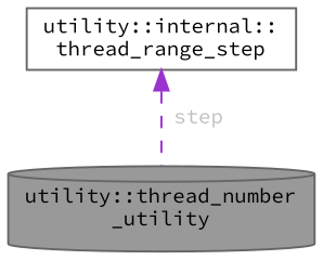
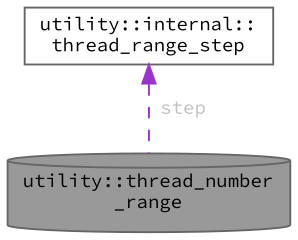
  digraph {
    fontname="Source Code Pro"
    node [color=gray40 fontname="Source Code Pro" fontsize=10 style=filled]
-   n1 [fillcolor=grey60 fontcolor=black height=0.2 label="utility::thread_number\l_utility" shape=cylinder width=0.4]
+   n1 [fillcolor=grey60 fontcolor=black height=0.2 label="utility::thread_number\l_range" shape=cylinder width=0.4]
    n2 [fillcolor=white height=0.2 label="utility::internal::\lthread_range_step" shape=box width=0.4]
    n2 -> n1 [color=darkorchid3 dir=back fontcolor=grey fontname="Source Code Pro" fontsize=10 label=" step" labelfontname=Helvetica labelfontsize=10 style=dashed]
  }
